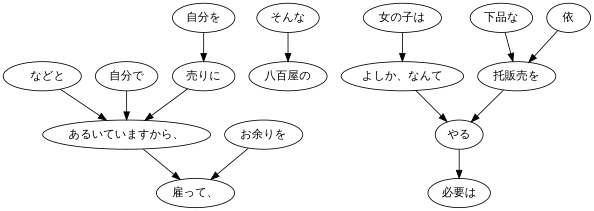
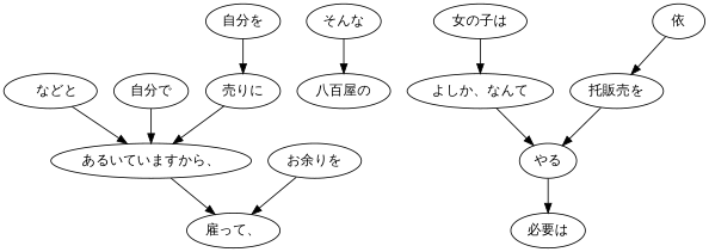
  digraph {
    n1 [label="　などと"]
    n2 [label="あるいていますから、"]
    n3 [label="雇って、"]
    n4 [label="自分で"]
    n5 [label="自分を"]
    n6 [label="売りに"]
    n7 [label="そんな"]
    n8 [label="八百屋の"]
    n9 [label="お余りを"]
    n10 [label="女の子は"]
    n11 [label="よしか、なんて"]
    n12 [label="やる"]
    n13 [label="必要は"]
-   n14 [label="下品な"]
    n15 [label="托販売を"]
    n16 [label="依"]
    n1 -> n2
    n2 -> n3
    n4 -> n2
    n5 -> n6
    n6 -> n2
    n7 -> n8
    n9 -> n3
    n10 -> n11
    n11 -> n12
    n12 -> n13
-   n14 -> n15
    n15 -> n12
    n16 -> n15
  }
